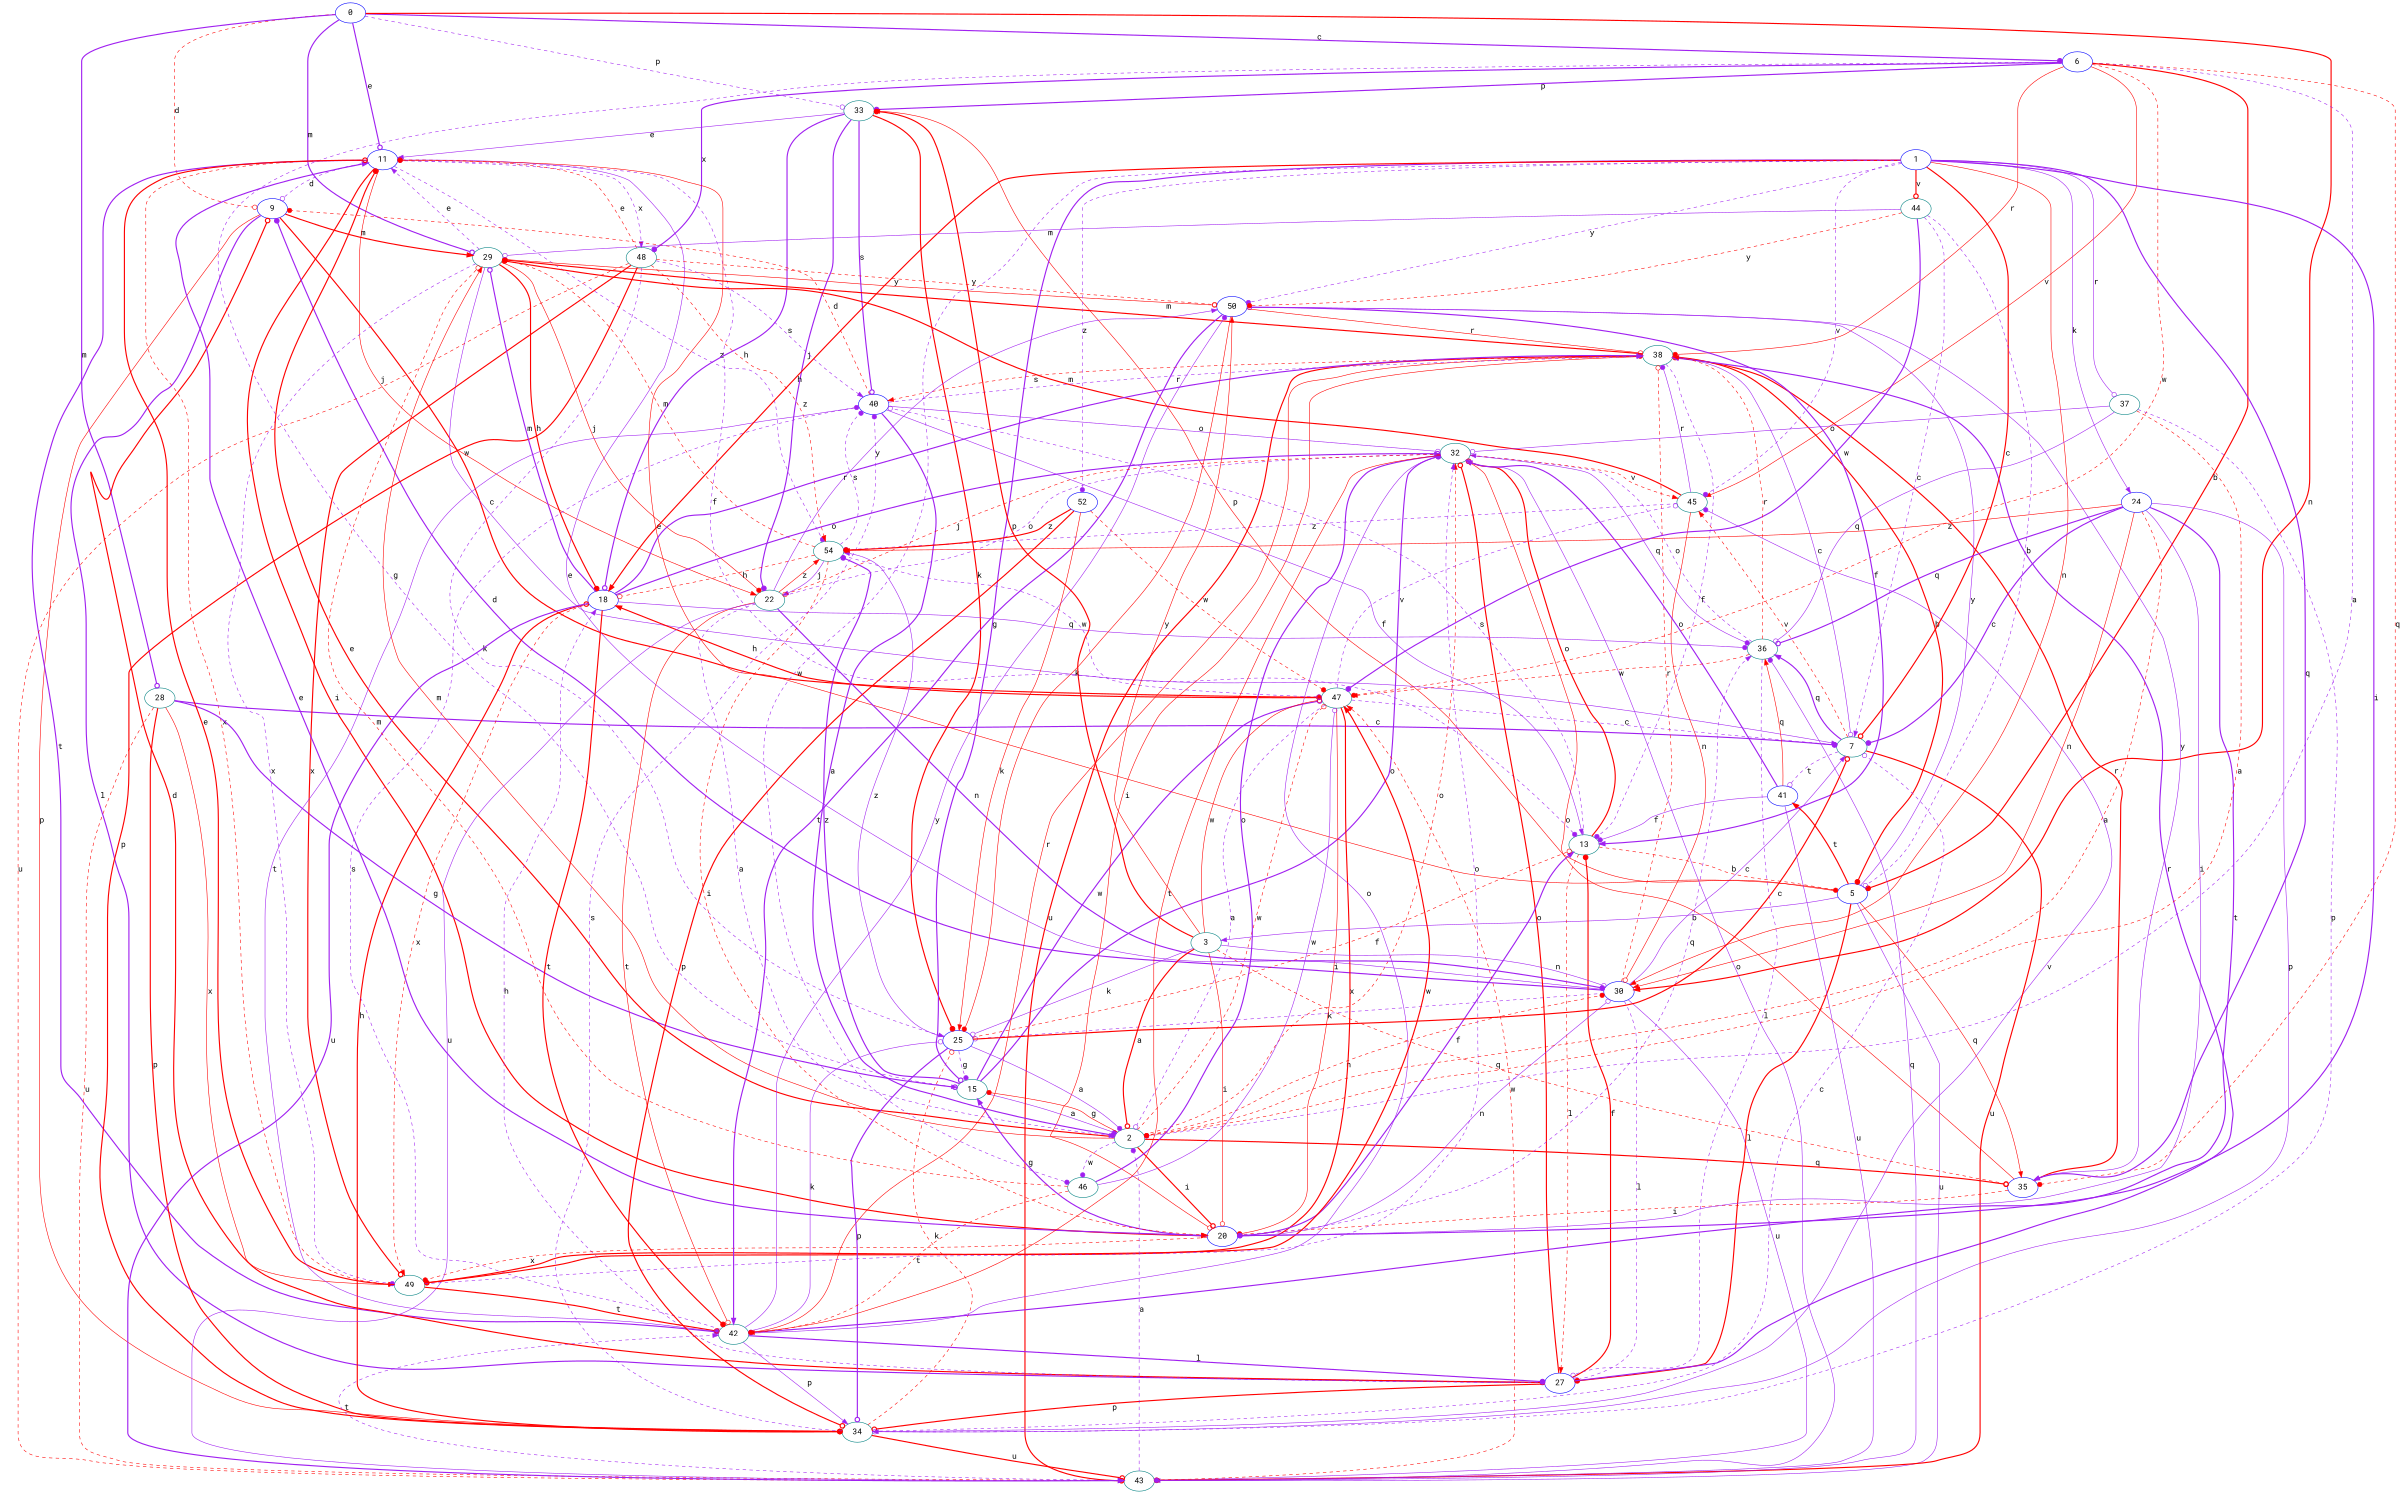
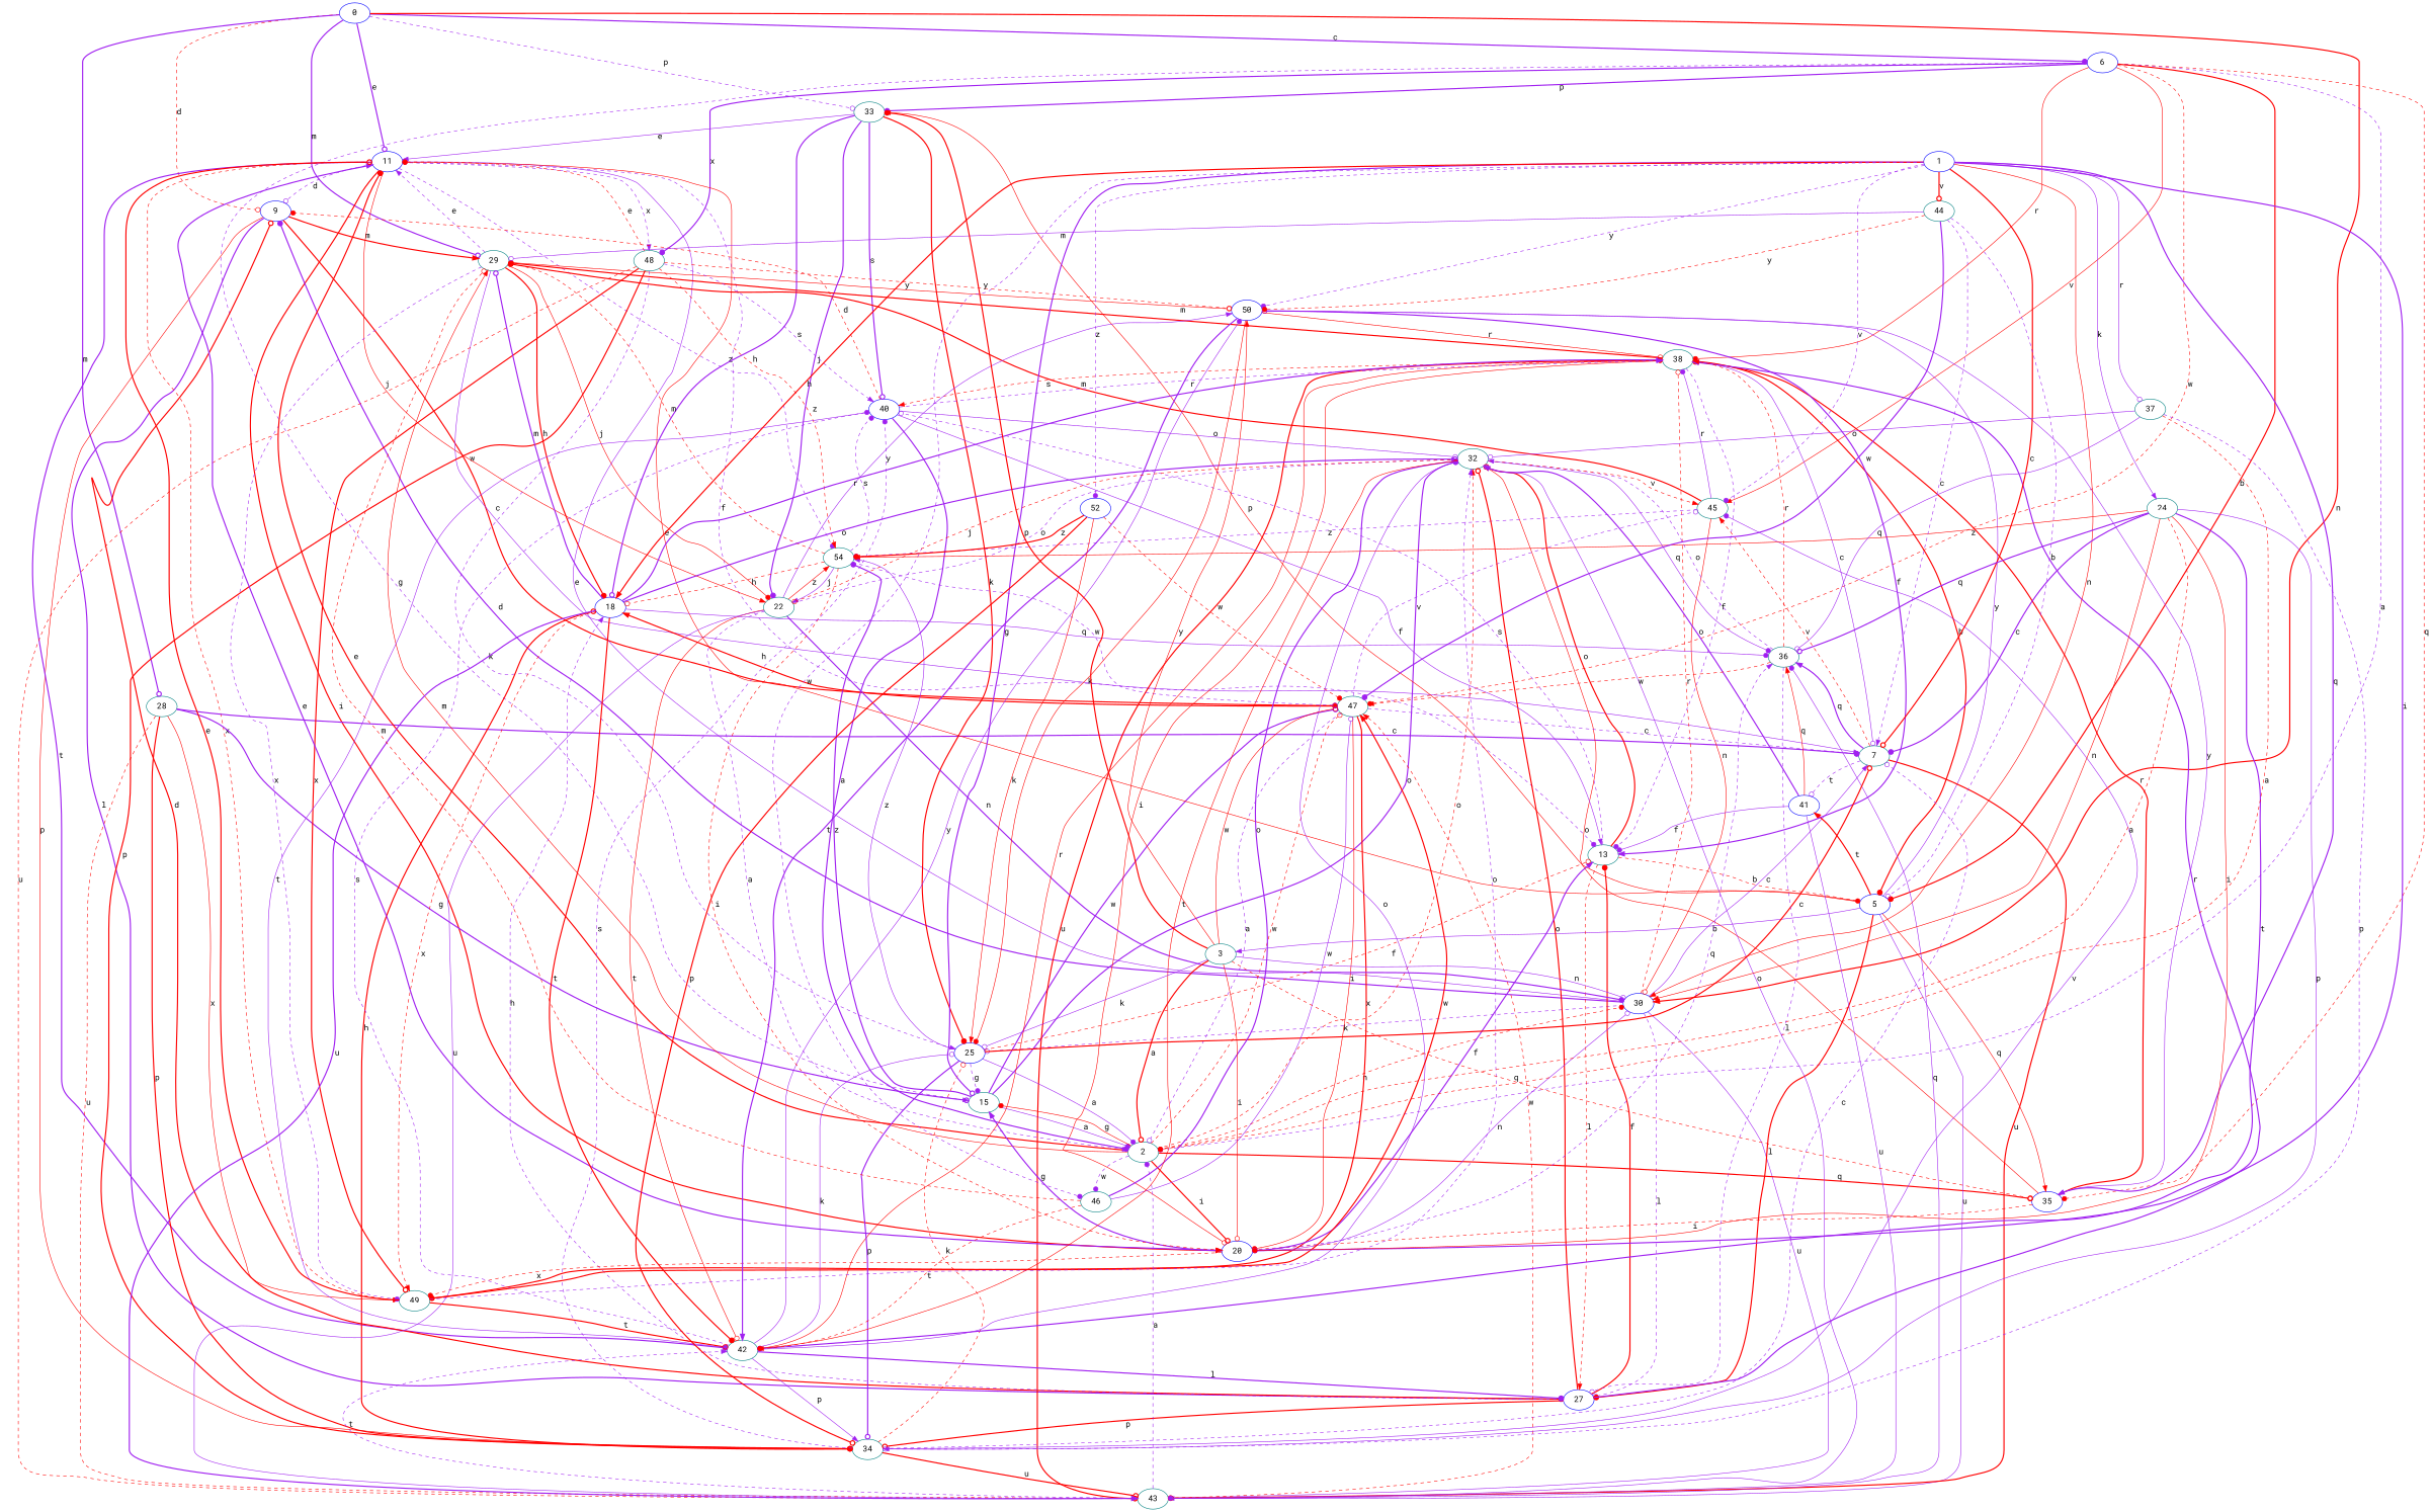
  strict digraph {
    fontname="Roboto Mono"
    node [color=teal fontname="Roboto Mono"]
    edge [arrowhead=odot color=purple fontname="Roboto Mono" style=bold]
    0 [color=blue]
    6 [color=blue]
    9 [color=blue]
    11 [color=blue]
    28
    29
    30 [color=blue]
    33
    15
    35 [color=blue]
    45
    2
    47
    5 [color=blue]
    38
    48
    27 [color=blue]
    34
    20 [color=blue]
    13
    22
    42
    49
    54
    7
    43
    18 [color=blue]
    50 [color=blue]
    25 [color=blue]
    40 [color=blue]
    1 [color=blue]
-   24 [color=blue]
+   24
    37
    44
    46
    52 [color=blue]
    41 [color=blue]
    36
    32
    3
    0 -> 6 [arrowhead=dot label=c]
    0 -> 9 [color=red label=d style=dashed]
    0 -> 11 [label=e]
    0 -> 28 [label=m]
    0 -> 29 [label=m]
    0 -> 30 [arrowhead=normal color=red label=n]
    0 -> 33 [label=p style=dashed]
    6 -> 33 [arrowhead=dot label=p]
    6 -> 15 [arrowhead=normal label=g style=dashed]
    6 -> 35 [arrowhead=dot color=red label=q style=dashed]
    6 -> 45 [arrowhead=normal color=red label=v style=solid]
    6 -> 2 [arrowhead=dot label=a style=dashed]
    6 -> 47 [arrowhead=dot color=red label=w style=dashed]
    6 -> 5 [arrowhead=dot color=red label=b]
    6 -> 38 [arrowhead=dot color=red label=r style=solid]
    6 -> 48 [arrowhead=dot label=x]
    9 -> 29 [arrowhead=normal color=red label=m]
    9 -> 47 [arrowhead=dot color=red label=w]
    9 -> 27 [label=l]
    9 -> 34 [color=red label=p style=solid]
    11 -> 9 [label=d style=dashed]
    11 -> 48 [arrowhead=normal label=x style=dashed]
    11 -> 20 [arrowhead=normal color=red label=i]
    11 -> 13 [arrowhead=dot label=f style=dashed]
    11 -> 22 [arrowhead=normal color=red label=j style=solid]
    11 -> 42 [arrowhead=dot label=t]
    11 -> 49 [arrowhead=normal color=red label=x style=dashed]
    11 -> 54 [arrowhead=dot label=z style=dashed]
    28 -> 15 [label=g]
    28 -> 34 [arrowhead=dot color=red label=p]
    28 -> 49 [arrowhead=normal color=red label=x style=solid]
    28 -> 7 [arrowhead=dot label=c]
    28 -> 43 [color=red label=u style=dashed]
    29 -> 11 [arrowhead=normal label=e style=dashed]
    29 -> 22 [arrowhead=dot color=red label=j style=solid]
    29 -> 49 [arrowhead=dot label=x style=dashed]
    29 -> 7 [arrowhead=normal label=c style=solid]
    29 -> 18 [arrowhead=dot color=red label=h]
    29 -> 50 [color=red label=y style=solid]
    30 -> 9 [arrowhead=dot label=d]
    30 -> 11 [label=e style=solid]
    30 -> 38 [color=red label=r style=dashed]
    30 -> 27 [label=l style=dashed]
    30 -> 7 [arrowhead=normal label=c style=solid]
    30 -> 43 [arrowhead=dot label=u style=solid]
    30 -> 25 [label=k style=dashed]
    33 -> 11 [arrowhead=normal label=e style=solid]
    33 -> 22 [arrowhead=dot label=j]
    33 -> 18 [label=h]
    33 -> 25 [arrowhead=dot color=red label=k]
    33 -> 40 [label=s]
    15 -> 2 [arrowhead=dot label=a style=solid]
    15 -> 47 [label=w]
    15 -> 54 [arrowhead=dot label=z]
    15 -> 32 [arrowhead=dot label=o]
    35 -> 38 [color=red label=r]
    35 -> 20 [color=red label=i style=dashed]
    35 -> 50 [label=y style=solid]
    35 -> 32 [arrowhead=normal color=red label=o style=solid]
    45 -> 29 [color=red label=m]
    45 -> 30 [color=red label=n style=solid]
    45 -> 38 [arrowhead=dot label=r style=solid]
    45 -> 54 [arrowhead=dot label=z style=dashed]
    2 -> 11 [arrowhead=dot color=red label=e]
    2 -> 29 [arrowhead=normal color=red label=m style=solid]
    2 -> 30 [arrowhead=dot color=red label=n style=dashed]
    2 -> 15 [arrowhead=dot color=red label=g style=solid]
    2 -> 35 [color=red label=q]
    2 -> 47 [color=red label=w style=dashed]
    2 -> 20 [color=red label=i]
    2 -> 46 [arrowhead=dot label=w style=dashed]
    2 -> 32 [arrowhead=normal color=red label=o style=dashed]
    47 -> 45 [label=v style=dashed]
    47 -> 2 [label=a style=dashed]
    47 -> 20 [arrowhead=dot color=red label=i style=solid]
    47 -> 49 [arrowhead=dot color=red label=x]
    47 -> 7 [arrowhead=dot label=c style=dashed]
    47 -> 18 [arrowhead=normal color=red label=h]
    5 -> 11 [arrowhead=dot color=red label=e style=solid]
    5 -> 33 [arrowhead=normal color=red label=p style=solid]
    5 -> 35 [arrowhead=normal color=red label=q style=solid]
    5 -> 27 [arrowhead=dot color=red label=l]
    5 -> 43 [arrowhead=normal label=u style=solid]
    5 -> 50 [label=y style=solid]
    5 -> 41 [arrowhead=normal color=red label=t]
    5 -> 3 [arrowhead=normal label=b style=solid]
    38 -> 29 [arrowhead=dot color=red label=m]
    38 -> 5 [arrowhead=dot color=red label=b]
    38 -> 20 [color=red label=i style=solid]
    38 -> 13 [arrowhead=dot label=f style=dashed]
    38 -> 7 [label=c style=solid]
    38 -> 43 [color=red label=u]
    38 -> 40 [arrowhead=normal color=red label=s style=dashed]
    48 -> 11 [color=red label=e style=dashed]
    48 -> 34 [color=red label=p]
    48 -> 49 [color=red label=x]
    48 -> 54 [arrowhead=normal color=red label=z style=dashed]
    48 -> 43 [arrowhead=normal color=red label=u style=dashed]
    48 -> 50 [color=red label=y style=dashed]
    48 -> 25 [arrowhead=normal label=k style=dashed]
    48 -> 40 [arrowhead=normal label=s style=dashed]
    27 -> 9 [color=red label=d]
    27 -> 38 [arrowhead=normal label=r]
    27 -> 34 [color=red label=p]
    27 -> 13 [arrowhead=dot color=red label=f]
    27 -> 18 [arrowhead=normal label=h style=dashed]
    27 -> 32 [color=red label=o]
    34 -> 45 [arrowhead=dot label=v style=solid]
    34 -> 7 [label=c style=dashed]
    34 -> 43 [color=red label=u]
    34 -> 18 [color=red label=h]
    34 -> 25 [color=red label=k style=dashed]
    34 -> 40 [arrowhead=dot label=s style=dashed]
    20 -> 11 [arrowhead=normal label=e]
    20 -> 30 [label=n style=solid]
    20 -> 15 [arrowhead=normal label=g]
    20 -> 13 [arrowhead=normal label=f]
    20 -> 49 [arrowhead=dot color=red label=x style=dashed]
    20 -> 36 [arrowhead=normal label=q style=dashed]
    13 -> 5 [arrowhead=dot color=red label=b style=dashed]
    13 -> 27 [arrowhead=normal color=red label=l style=dashed]
    13 -> 40 [label=s style=dashed]
    13 -> 32 [color=red label=o]
    22 -> 30 [arrowhead=dot label=n]
    22 -> 2 [arrowhead=normal label=a style=dashed]
    22 -> 42 [color=red label=t style=solid]
    22 -> 54 [arrowhead=normal color=red label=z style=solid]
    22 -> 43 [arrowhead=normal label=u style=solid]
    22 -> 50 [arrowhead=normal label=y style=solid]
    22 -> 32 [arrowhead=normal label=o style=dashed]
    42 -> 38 [arrowhead=dot color=red label=r style=solid]
    42 -> 27 [arrowhead=dot label=l]
    42 -> 34 [arrowhead=normal label=p style=solid]
    42 -> 50 [arrowhead=dot label=y style=solid]
    42 -> 25 [label=k style=solid]
    42 -> 40 [arrowhead=dot label=s style=dashed]
    42 -> 32 [label=o style=solid]
    49 -> 11 [color=red label=e]
    49 -> 47 [arrowhead=normal color=red label=w]
    49 -> 42 [color=red label=t]
    49 -> 32 [arrowhead=normal label=o style=dashed]
    54 -> 29 [arrowhead=dot color=red label=m style=dashed]
    54 -> 47 [label=w style=dashed]
    54 -> 20 [arrowhead=normal color=red label=i style=dashed]
    54 -> 22 [arrowhead=normal label=j style=solid]
    54 -> 18 [color=red label=h style=dashed]
    54 -> 40 [arrowhead=dot label=s style=dashed]
    7 -> 45 [arrowhead=normal color=red label=v style=dashed]
    7 -> 43 [color=red label=u]
    7 -> 41 [label=t style=dashed]
    7 -> 36 [arrowhead=normal label=q]
    43 -> 2 [arrowhead=dot label=a style=dashed]
    43 -> 47 [arrowhead=normal color=red label=w style=dashed]
    43 -> 42 [arrowhead=normal label=t style=dashed]
    43 -> 36 [arrowhead=dot label=q style=solid]
    43 -> 32 [label=o style=solid]
    18 -> 29 [label=m]
    18 -> 38 [arrowhead=normal label=r]
    18 -> 42 [arrowhead=dot color=red label=t]
    18 -> 49 [arrowhead=normal color=red label=x style=dashed]
    18 -> 43 [arrowhead=normal label=u]
    18 -> 36 [arrowhead=dot label=q style=solid]
    18 -> 32 [label=o]
    50 -> 38 [color=red label=r style=solid]
    50 -> 13 [arrowhead=normal label=f]
    50 -> 42 [arrowhead=normal label=t]
    50 -> 25 [arrowhead=dot color=red label=k style=solid]
    25 -> 15 [arrowhead=dot label=g style=dashed]
    25 -> 2 [arrowhead=dot label=a style=solid]
    25 -> 34 [label=p]
    25 -> 13 [color=red label=f style=dashed]
    25 -> 54 [arrowhead=normal label=z style=solid]
    25 -> 7 [color=red label=c]
    40 -> 9 [arrowhead=dot color=red label=d style=dashed]
    40 -> 2 [arrowhead=dot label=a]
    40 -> 38 [arrowhead=normal label=r style=dashed]
    40 -> 13 [arrowhead=normal label=f style=solid]
    40 -> 42 [label=t style=solid]
    40 -> 32 [label=o style=solid]
    1 -> 30 [arrowhead=normal color=red label=n style=solid]
    1 -> 15 [label=g]
    1 -> 35 [arrowhead=normal label=q]
    1 -> 45 [arrowhead=dot label=v style=dashed]
    1 -> 20 [label=i]
    1 -> 7 [color=red label=c]
    1 -> 18 [arrowhead=normal color=red label=h]
    1 -> 50 [arrowhead=dot label=y style=dashed]
    1 -> 24 [arrowhead=normal label=k style=solid]
    1 -> 37 [label=r style=solid]
    1 -> 44 [color=red label=v]
    1 -> 46 [arrowhead=dot label=w style=dashed]
    1 -> 52 [arrowhead=dot label=z style=dashed]
    24 -> 30 [arrowhead=normal color=red label=n style=solid]
    24 -> 2 [color=red label=a style=dashed]
    24 -> 34 [label=p style=solid]
-   24 -> 20 [arrowhead=dot label=i style=solid]
+   24 -> 20 [arrowhead=dot color=red label=i style=solid]
    24 -> 42 [arrowhead=dot label=t]
    24 -> 54 [arrowhead=normal color=red label=z style=solid]
    24 -> 7 [arrowhead=dot label=c]
    24 -> 36 [label=q]
    37 -> 2 [arrowhead=dot color=red label=a style=dashed]
    37 -> 34 [arrowhead=normal label=p style=dashed]
    37 -> 36 [label=q style=solid]
    37 -> 32 [label=o style=solid]
    44 -> 29 [label=m style=solid]
    44 -> 47 [arrowhead=dot label=w]
    44 -> 5 [label=b style=dashed]
    44 -> 7 [arrowhead=normal label=c style=dashed]
    44 -> 50 [arrowhead=dot color=red label=y style=dashed]
    46 -> 29 [color=red label=m style=dashed]
    46 -> 47 [label=w style=solid]
    46 -> 42 [arrowhead=normal color=red label=t style=dashed]
    46 -> 32 [arrowhead=dot label=o]
    52 -> 47 [arrowhead=dot color=red label=w style=dashed]
    52 -> 34 [color=red label=p]
    52 -> 54 [arrowhead=dot color=red label=z]
    52 -> 25 [arrowhead=normal color=red label=k style=solid]
    41 -> 13 [arrowhead=dot label=f style=solid]
    41 -> 43 [arrowhead=dot label=u style=solid]
    41 -> 36 [arrowhead=normal color=red label=q style=solid]
    41 -> 32 [arrowhead=normal label=o]
    36 -> 47 [arrowhead=normal color=red label=w style=dashed]
    36 -> 38 [arrowhead=normal color=red label=r style=dashed]
    36 -> 27 [label=l style=dashed]
    36 -> 32 [arrowhead=normal label=o style=dashed]
    32 -> 45 [arrowhead=normal color=red label=v style=dashed]
    32 -> 22 [color=red label=j style=dashed]
    32 -> 42 [arrowhead=dot color=red label=t style=solid]
    32 -> 36 [arrowhead=dot label=q style=solid]
    3 -> 30 [label=n style=solid]
    3 -> 33 [arrowhead=dot color=red label=p]
    3 -> 35 [color=red label=q style=dashed]
    3 -> 2 [color=red label=a]
    3 -> 47 [color=red label=w style=solid]
    3 -> 20 [color=red label=i style=solid]
    3 -> 50 [arrowhead=normal color=red label=y style=solid]
    3 -> 25 [label=k style=solid]
  }
